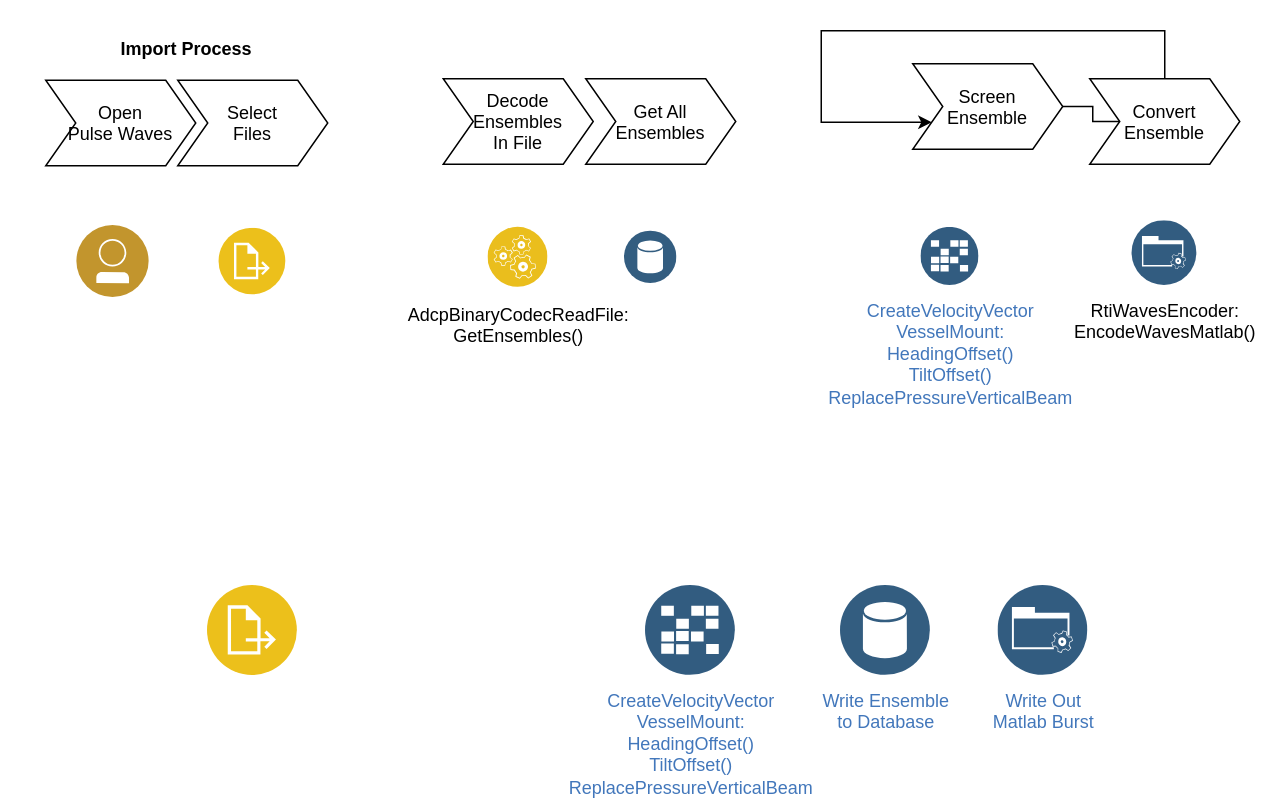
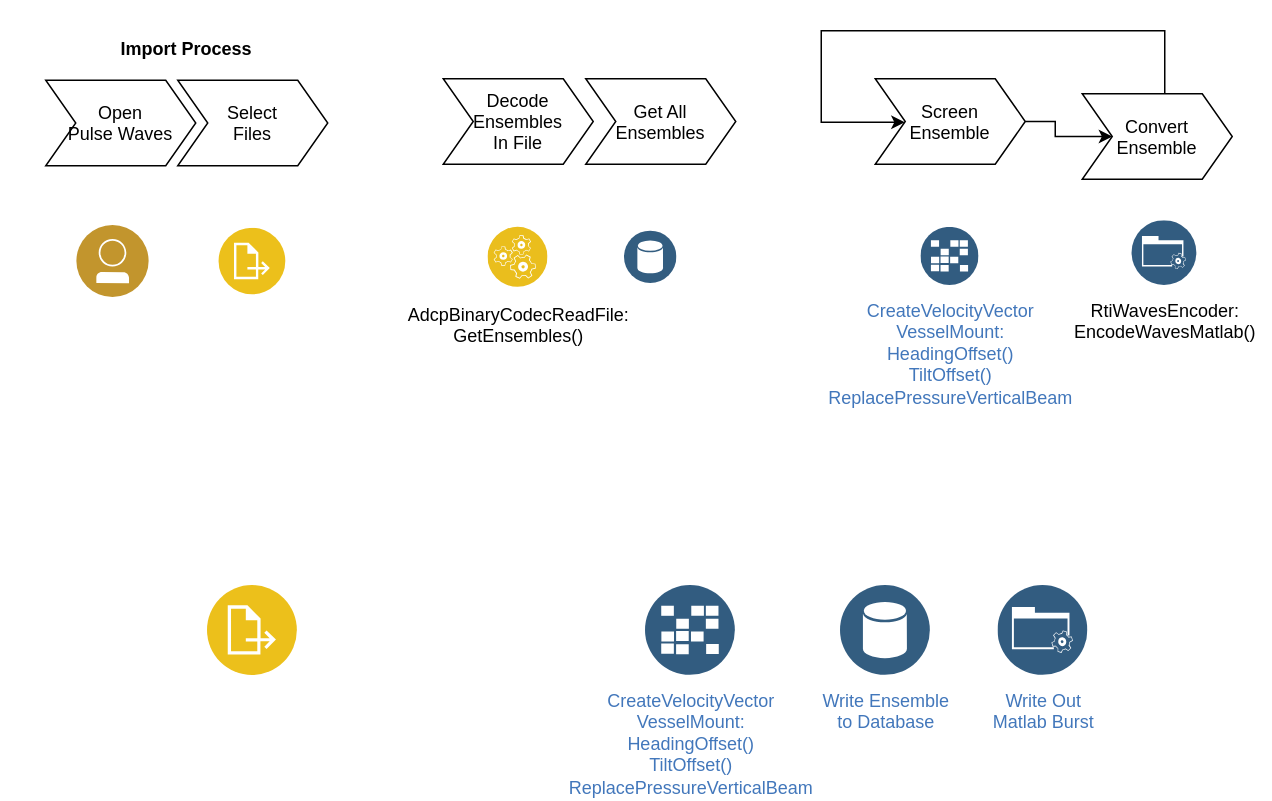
  <mxCell id="0" />
  <mxCell id="1" parent="0" />
  <mxCell id="2" value="" style="aspect=fixed;perimeter=ellipsePerimeter;html=1;align=center;shadow=0;dashed=0;fontColor=#000000;labelBackgroundColor=#ffffff;fontSize=12;spacingTop=3;image;image=img/lib/ibm/users/user.svg;fontFamily=Helvetica;strokeColor=#6c8ebf;fillColor=#dae8fc;" vertex="1" parent="1"><mxGeometry x="50" y="150" width="50" height="48" as="geometry" /></mxCell>
  <mxCell id="3" value="" style="aspect=fixed;perimeter=ellipsePerimeter;html=1;align=center;shadow=0;dashed=0;fontColor=#000000;labelBackgroundColor=#ffffff;fontSize=12;spacingTop=3;image;image=img/lib/ibm/applications/annotate.svg;fontFamily=Helvetica;strokeColor=#6c8ebf;fillColor=#dae8fc;" vertex="1" parent="1"><mxGeometry x="144.22" y="151.75" width="47.55" height="44.5" as="geometry" /></mxCell>
  <mxCell id="4" value="Import Process" style="swimlane;childLayout=stackLayout;horizontal=1;fillColor=none;horizontalStack=1;resizeParent=1;resizeParentMax=0;resizeLast=0;collapsible=0;strokeColor=none;stackBorder=10;stackSpacing=-12;resizable=1;align=center;points=[];fontColor=#000000;" vertex="1" parent="1"><mxGeometry x="20" y="20" width="208" height="100" as="geometry" /></mxCell>
  <mxCell id="5" value="Open &#10;Pulse Waves" style="shape=step;perimeter=stepPerimeter;fixedSize=1;points=[];" vertex="1" parent="4"><mxGeometry x="10" y="33" width="100" height="57" as="geometry" /></mxCell>
  <mxCell id="6" value="Select &#10;Files" style="shape=step;perimeter=stepPerimeter;fixedSize=1;points=[];" vertex="1" parent="4"><mxGeometry x="98" y="33" width="100" height="57" as="geometry" /></mxCell>
  <mxCell id="7" value="&lt;span style=&quot;white-space: normal&quot;&gt;AdcpBinaryCodecReadFile:&lt;/span&gt;&lt;br style=&quot;white-space: normal&quot;&gt;&lt;span style=&quot;white-space: normal&quot;&gt;GetEnsembles()&lt;/span&gt;" style="aspect=fixed;perimeter=ellipsePerimeter;html=1;align=center;shadow=0;dashed=0;fontColor=#000000;labelBackgroundColor=#ffffff;fontSize=12;spacingTop=3;image;image=img/lib/ibm/applications/runtime_services.svg;fontFamily=Helvetica;strokeColor=#6c8ebf;fillColor=#dae8fc;" vertex="1" parent="1"><mxGeometry x="325" y="150" width="40" height="42.5" as="geometry" /></mxCell>
  <mxCell id="8" value="Get All&#10;Ensembles" style="shape=step;perimeter=stepPerimeter;fixedSize=1;points=[];" vertex="1" parent="1"><mxGeometry x="390" y="52" width="100" height="57" as="geometry" /></mxCell>
  <mxCell id="9" style="edgeStyle=orthogonalEdgeStyle;rounded=0;orthogonalLoop=1;jettySize=auto;html=1;" edge="1" parent="1" source="10" target="14"><mxGeometry relative="1" as="geometry" /></mxCell>
- <mxCell id="10" value="Screen&#10;Ensemble" style="shape=step;perimeter=stepPerimeter;fixedSize=1;points=[];" vertex="1" parent="1"><mxGeometry x="608" y="42" width="100" height="57" as="geometry" /></mxCell>
+ <mxCell id="10" value="Screen&#10;Ensemble" style="shape=step;perimeter=stepPerimeter;fixedSize=1;points=[];" vertex="1" parent="1"><mxGeometry x="583" y="52" width="100" height="57" as="geometry" /></mxCell>
  <mxCell id="11" value="" style="aspect=fixed;perimeter=ellipsePerimeter;html=1;align=center;shadow=0;dashed=0;fontColor=#000000;labelBackgroundColor=#ffffff;fontSize=12;spacingTop=3;image;image=img/lib/ibm/data/data_services.svg;fontFamily=Helvetica;strokeColor=#6c8ebf;fillColor=#dae8fc;" vertex="1" parent="1"><mxGeometry x="416" y="146.75" width="35" height="49" as="geometry" /></mxCell>
  <mxCell id="12" value="RtiWavesEncoder:&lt;br&gt;EncodeWavesMatlab()" style="aspect=fixed;perimeter=ellipsePerimeter;html=1;align=center;shadow=0;dashed=0;fontColor=#000000;labelBackgroundColor=#ffffff;fontSize=12;spacingTop=3;image;image=img/lib/ibm/data/tms_data_interface.svg;fontFamily=Helvetica;strokeColor=#6c8ebf;fillColor=#dae8fc;" vertex="1" parent="1"><mxGeometry x="751" y="146.75" width="50" height="43.25" as="geometry" /></mxCell>
  <mxCell id="13" style="edgeStyle=orthogonalEdgeStyle;rounded=0;orthogonalLoop=1;jettySize=auto;html=1;" edge="1" parent="1" source="14" target="10"><mxGeometry relative="1" as="geometry"><mxPoint x="597" y="30" as="targetPoint" /><Array as="points"><mxPoint x="776" y="20" /><mxPoint x="547" y="20" /><mxPoint x="547" y="81" /></Array></mxGeometry></mxCell>
- <mxCell id="14" value="Convert&#10;Ensemble" style="shape=step;perimeter=stepPerimeter;fixedSize=1;points=[];" vertex="1" parent="1"><mxGeometry x="726" y="52" width="100" height="57" as="geometry" /></mxCell>
+ <mxCell id="14" value="Convert&#10;Ensemble" style="shape=step;perimeter=stepPerimeter;fixedSize=1;points=[];" vertex="1" parent="1"><mxGeometry x="721" y="62" width="100" height="57" as="geometry" /></mxCell>
  <mxCell id="15" value="CreateVelocityVector&lt;br&gt;VesselMount:&lt;br&gt;HeadingOffset()&lt;br&gt;TiltOffset()&lt;br&gt;ReplacePressureVerticalBeam&lt;br&gt;" style="aspect=fixed;perimeter=ellipsePerimeter;html=1;align=center;shadow=0;dashed=0;fontColor=#4277BB;labelBackgroundColor=#ffffff;fontSize=12;spacingTop=3;image;image=img/lib/ibm/data/caches.svg;fontFamily=Helvetica;strokeColor=#000000;fillColor=#ffffff;" vertex="1" parent="1"><mxGeometry x="613.63" y="151.25" width="38.75" height="38.75" as="geometry" /></mxCell>
  <mxCell id="16" value="Decode&#10;Ensembles&#10;In File" style="shape=step;perimeter=stepPerimeter;fixedSize=1;points=[];" vertex="1" parent="1"><mxGeometry x="295" y="52" width="100" height="57" as="geometry" /></mxCell>
  <mxCell id="17" value="" style="aspect=fixed;perimeter=ellipsePerimeter;html=1;align=center;shadow=0;dashed=0;fontColor=#4277BB;labelBackgroundColor=#ffffff;fontSize=12;spacingTop=3;image;image=img/lib/ibm/applications/annotate.svg;" vertex="1" parent="1"><mxGeometry x="138" y="390" width="60" height="60" as="geometry" /></mxCell>
  <mxCell id="18" value="Write Ensemble&lt;br&gt;to Database" style="aspect=fixed;perimeter=ellipsePerimeter;html=1;align=center;shadow=0;dashed=0;fontColor=#4277BB;labelBackgroundColor=#ffffff;fontSize=12;spacingTop=3;image;image=img/lib/ibm/data/data_services.svg;" vertex="1" parent="1"><mxGeometry x="560" y="390" width="60" height="60" as="geometry" /></mxCell>
  <mxCell id="19" value="CreateVelocityVector&lt;br&gt;VesselMount:&lt;br&gt;HeadingOffset()&lt;br&gt;TiltOffset()&lt;br&gt;ReplacePressureVerticalBeam" style="aspect=fixed;perimeter=ellipsePerimeter;html=1;align=center;shadow=0;dashed=0;fontColor=#4277BB;labelBackgroundColor=#ffffff;fontSize=12;spacingTop=3;image;image=img/lib/ibm/data/caches.svg;" vertex="1" parent="1"><mxGeometry x="430" y="390" width="60" height="60" as="geometry" /></mxCell>
  <mxCell id="20" value="Write Out&lt;br&gt;Matlab Burst" style="aspect=fixed;perimeter=ellipsePerimeter;html=1;align=center;shadow=0;dashed=0;fontColor=#4277BB;labelBackgroundColor=#ffffff;fontSize=12;spacingTop=3;image;image=img/lib/ibm/data/tms_data_interface.svg;" vertex="1" parent="1"><mxGeometry x="665" y="390" width="60" height="60" as="geometry" /></mxCell>
